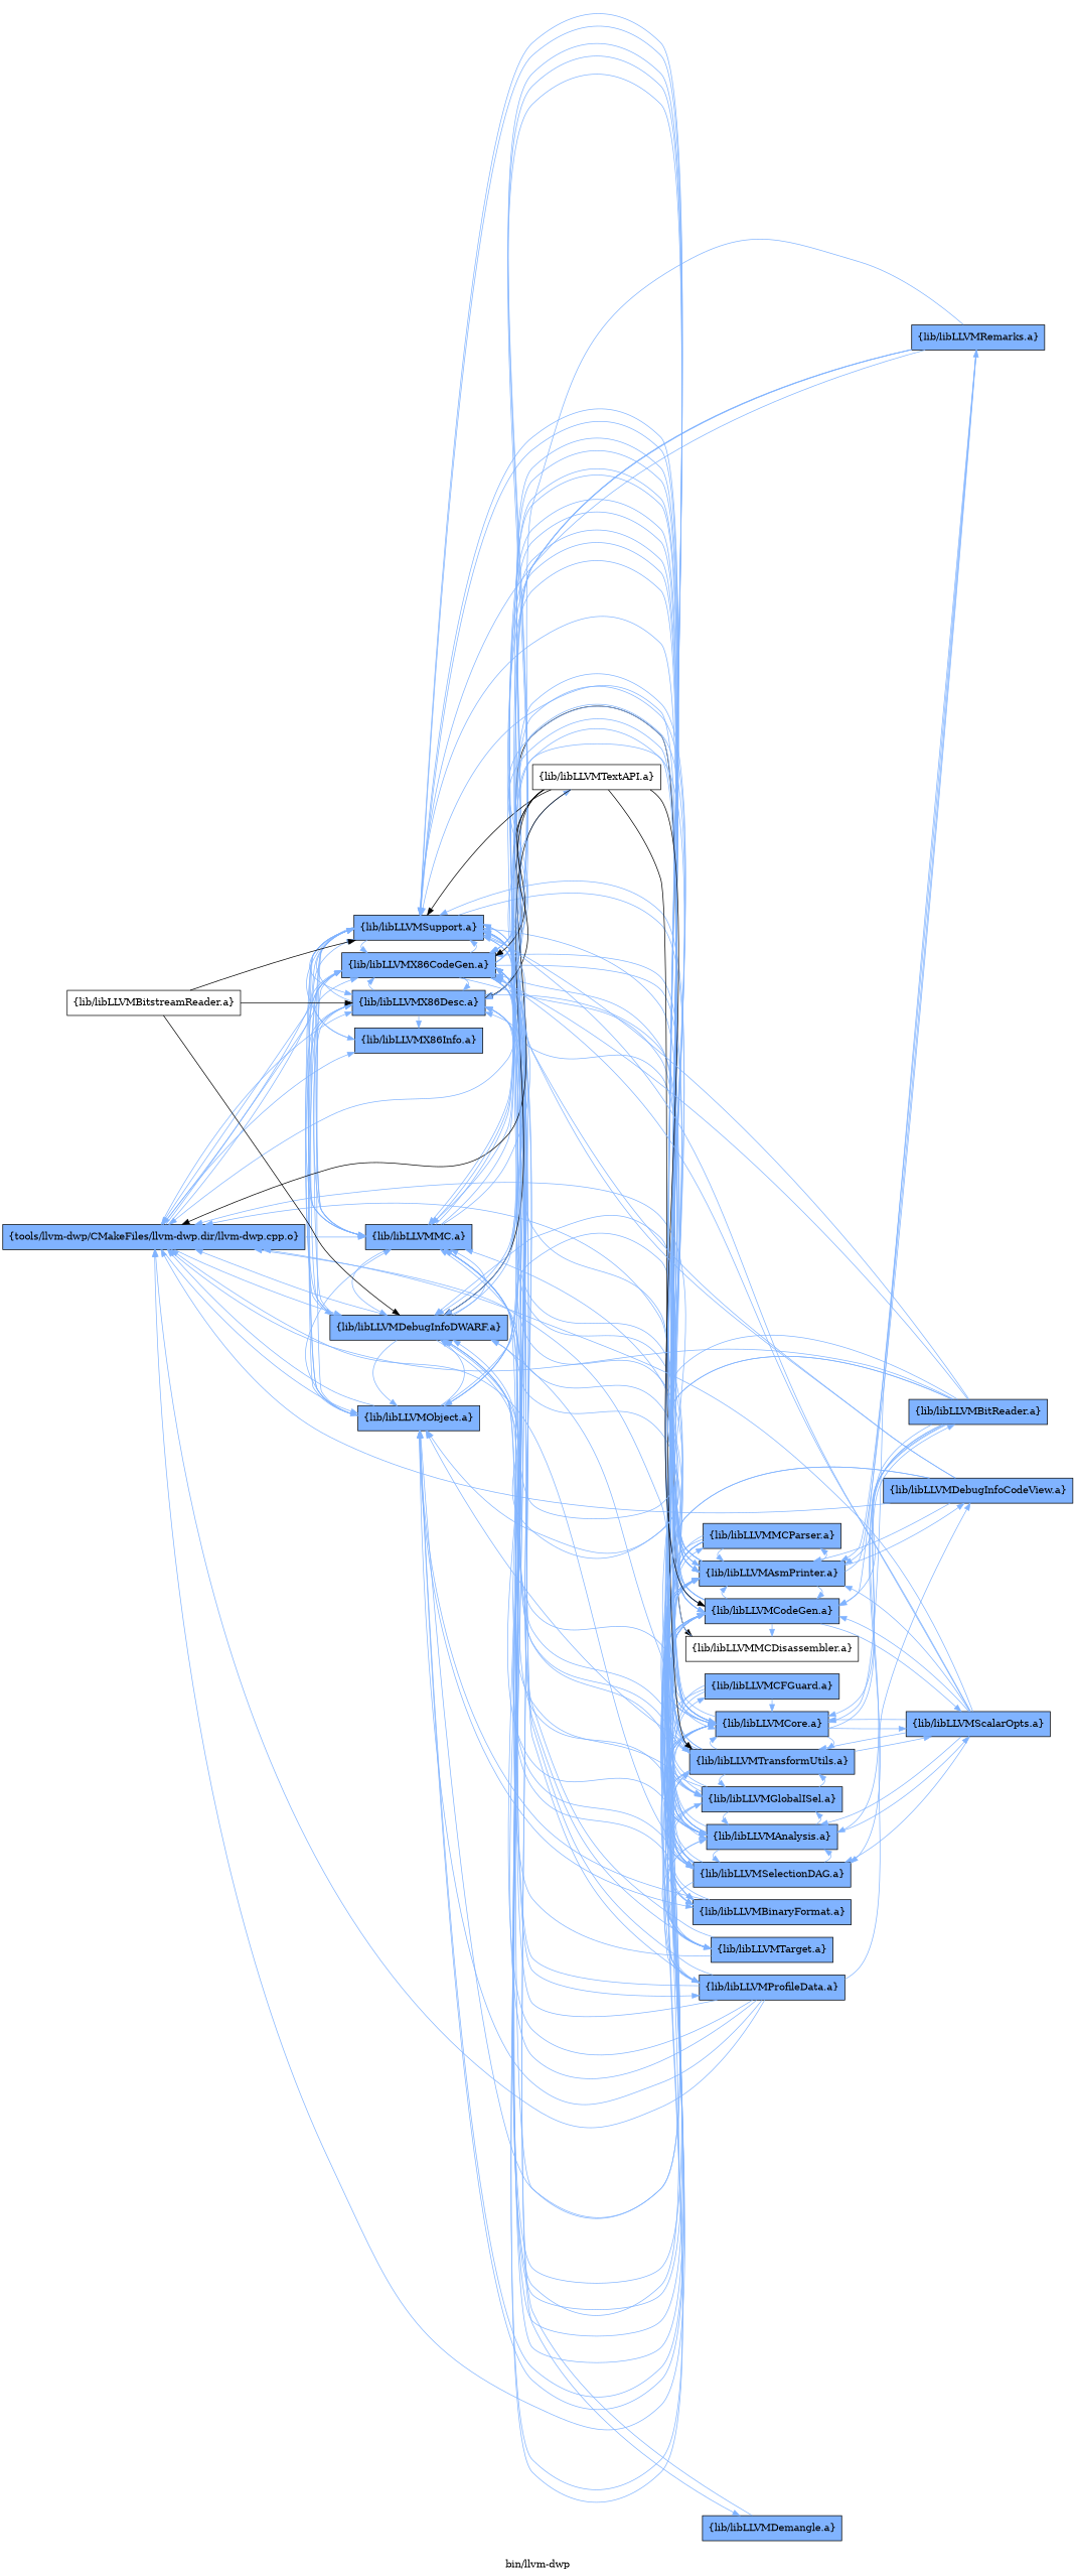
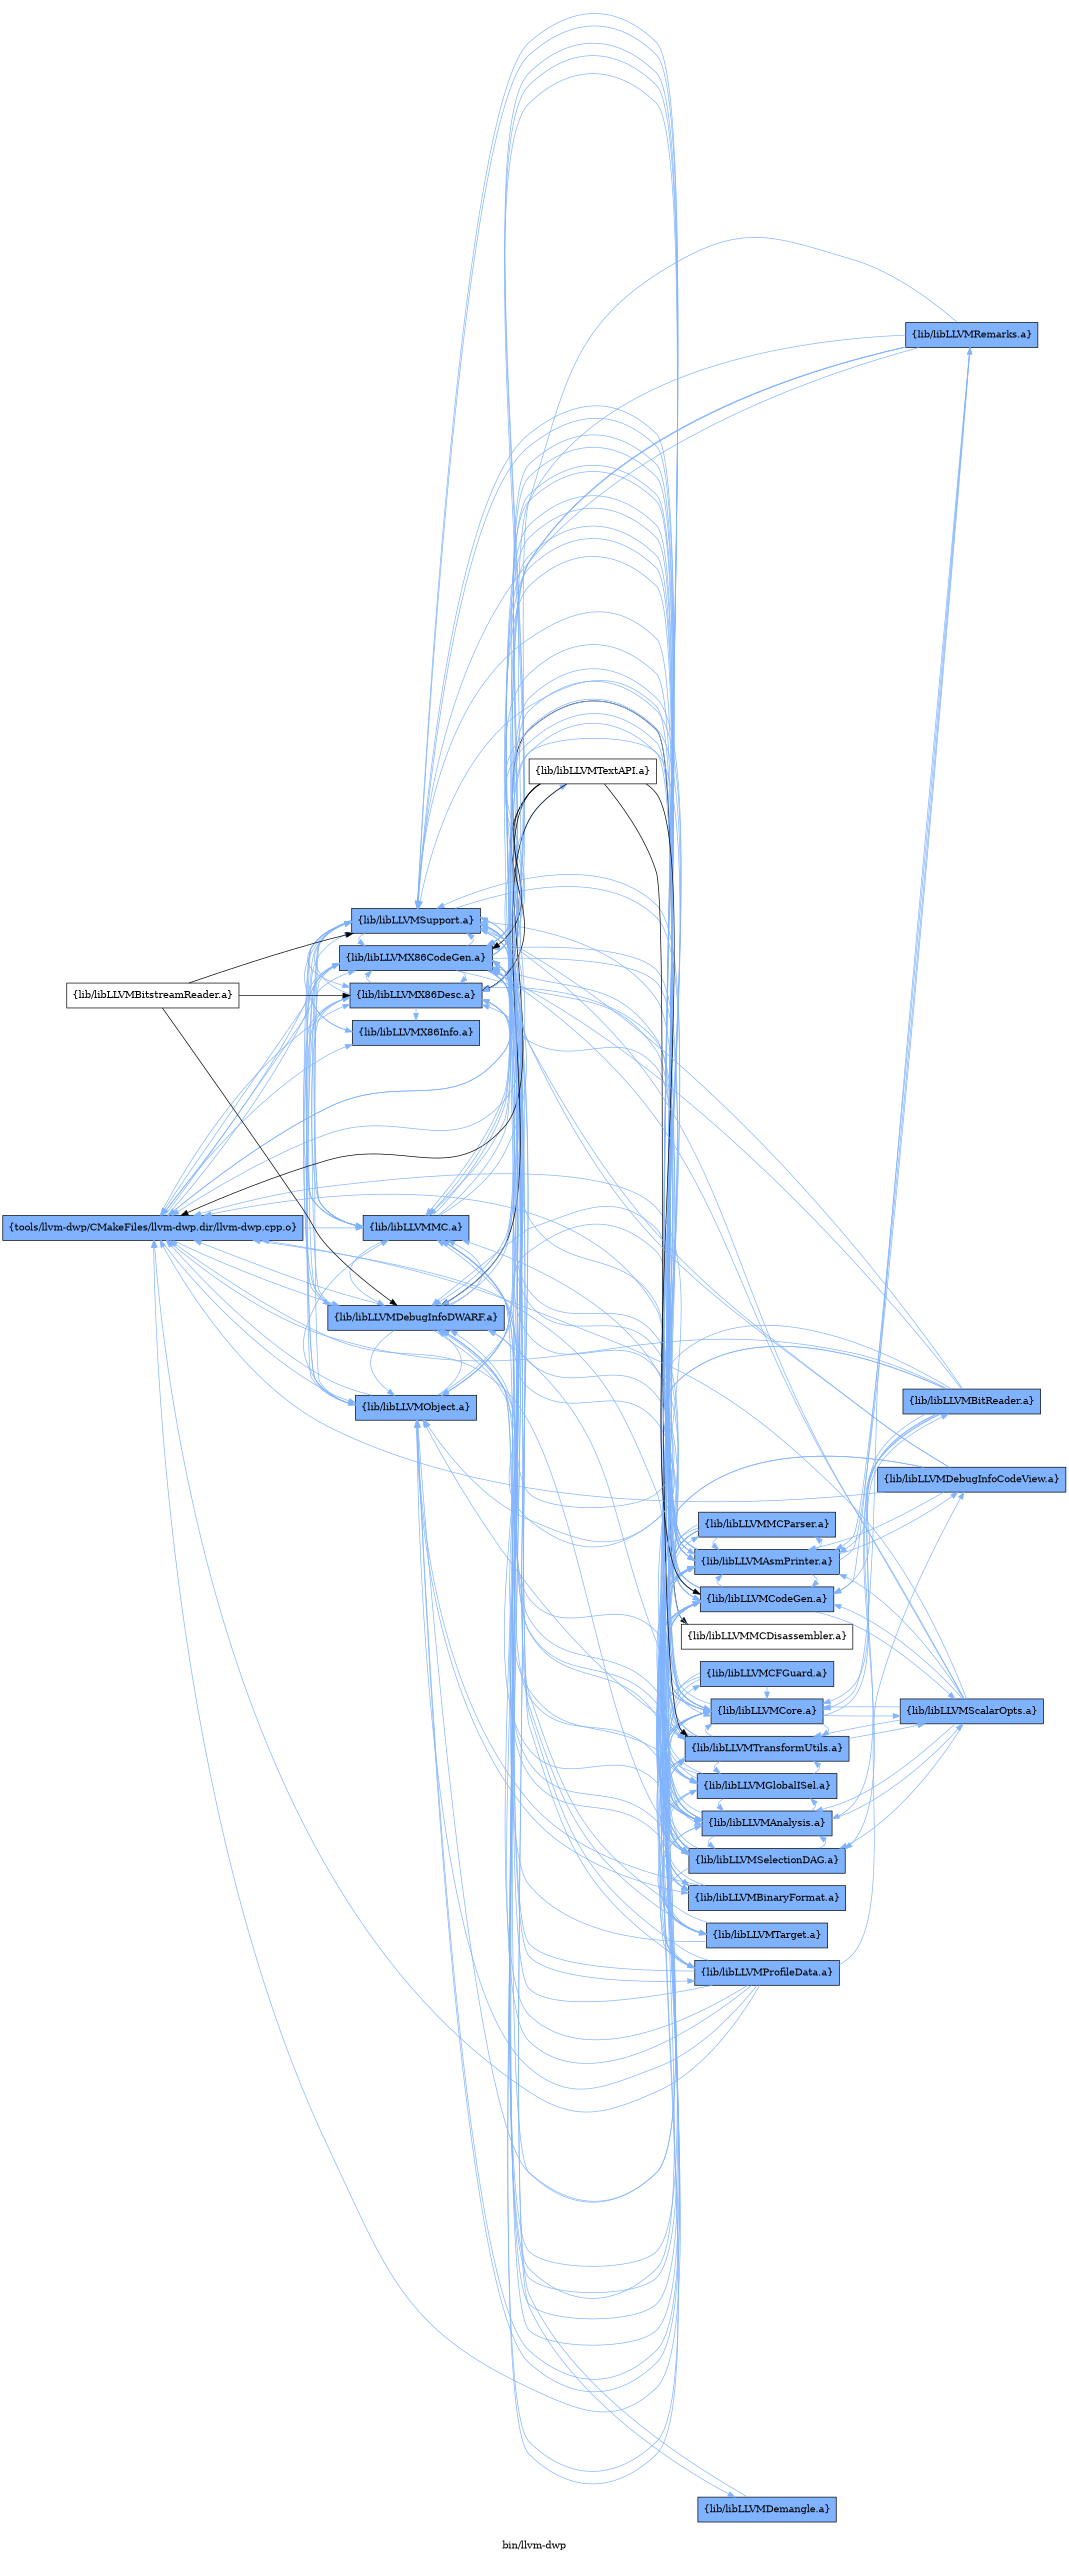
  digraph {
    label="bin/llvm-dwp"
    rankdir=LR
    node [fillcolor="0.600000 0.5 1" group=1 shape=box style=filled]
    edge [color="0.600000 0.5 1"]
    n1 [label="{tools/llvm-dwp/CMakeFiles/llvm-dwp.dir/llvm-dwp.cpp.o}"]
    n2 [label="{lib/libLLVMX86CodeGen.a}"]
    n3 [label="{lib/libLLVMX86Desc.a}"]
    n4 [label="{lib/libLLVMX86Info.a}"]
    n5 [label="{lib/libLLVMObject.a}"]
    n6 [label="{lib/libLLVMDebugInfoDWARF.a}"]
    n7 [label="{lib/libLLVMMC.a}"]
    n8 [label="{lib/libLLVMSupport.a}"]
    n9 [label="{lib/libLLVMAsmPrinter.a}"]
    n10 [label="{lib/libLLVMCodeGen.a}"]
    n11 [label="{lib/libLLVMCore.a}"]
    n12 [label="{lib/libLLVMTarget.a}"]
    n13 [label="{lib/libLLVMSelectionDAG.a}"]
    n14 [label="{lib/libLLVMAnalysis.a}"]
    n15 [label="{lib/libLLVMGlobalISel.a}"]
    n16 [label="{lib/libLLVMCFGuard.a}"]
    n17 [label="{lib/libLLVMProfileData.a}"]
    n18 [label="{lib/libLLVMTransformUtils.a}"]
    n19 [group=0 label="{lib/libLLVMMCDisassembler.a}" fillcolor="" style=""]
    n20 [label="{lib/libLLVMBinaryFormat.a}"]
    n21 [label="{lib/libLLVMMCParser.a}"]
    n22 [label="{lib/libLLVMDemangle.a}"]
    n23 [group=0 label="{lib/libLLVMTextAPI.a}" fillcolor="" style=""]
    n24 [label="{lib/libLLVMRemarks.a}"]
    n25 [label="{lib/libLLVMDebugInfoCodeView.a}"]
    n26 [label="{lib/libLLVMScalarOpts.a}"]
    n27 [label="{lib/libLLVMBitReader.a}"]
    n28 [group=0 label="{lib/libLLVMBitstreamReader.a}" fillcolor="" style=""]
    subgraph sub_1 {
      rank=same
      n1
    }
    subgraph sub_2 {
      rank=same
      n2
      n3
      n4
      n5
      n6
      n7
      n8
    }
    subgraph sub_3 {
      rank=same
      n9
      n10
      n11
      n12
      n13
      n14
      n15
      n16
      n17
      n18
      n19
      n20
      n21
      n22
    }
    n1 -> n2
    n1 -> n3
    n1 -> n4
    n1 -> n5
    n1 -> n6
    n1 -> n7
    n1 -> n8
    n2 -> n1
    n2 -> n3
    n2 -> n4
    n2 -> n7
    n2 -> n8
    n2 -> n9
    n2 -> n10
    n2 -> n11
    n2 -> n12
    n2 -> n13
    n2 -> n14
    n2 -> n15
    n2 -> n16
    n2 -> n17
    n2 -> n18
    n3 -> n2
    n3 -> n4
    n3 -> n7
    n3 -> n8
    n3 -> n19 [color=""]
    n3 -> n20
    n4 -> n8
    n5 -> n1
    n5 -> n2
    n5 -> n3
    n5 -> n6
    n5 -> n7
    n5 -> n8
    n5 -> n9
    n5 -> n11
    n5 -> n20
    n5 -> n21
    n6 -> n1
    n6 -> n2
    n6 -> n3
    n6 -> n5
    n6 -> n7
    n6 -> n8
    n6 -> n9
    n6 -> n20
    n7 -> n2
    n7 -> n3
    n7 -> n6
    n7 -> n8
    n7 -> n9
    n7 -> n10
    n7 -> n20
    n7 -> n23
    n8 -> n1
    n8 -> n2
    n8 -> n3
    n8 -> n5
    n8 -> n6
    n8 -> n7
    n8 -> n9
    n8 -> n10
    n8 -> n17
    n8 -> n18
    n8 -> n22
    n9 -> n1
    n9 -> n2
    n9 -> n3
    n9 -> n6
    n9 -> n7
    n9 -> n8
    n9 -> n10
    n9 -> n11
    n9 -> n12
    n9 -> n14
    n9 -> n20
    n9 -> n21
    n9 -> n24
    n9 -> n25
-   n10 -> n19
+   n10 -> n1
    n10 -> n2
    n10 -> n3
    n10 -> n5
    n10 -> n6
    n10 -> n7
    n10 -> n8
    n10 -> n9
    n10 -> n11
    n10 -> n12
    n10 -> n13
    n10 -> n14
    n10 -> n15
    n10 -> n17
    n10 -> n18
    n10 -> n26
    n11 -> n1
    n11 -> n2
    n11 -> n3
    n11 -> n6
    n11 -> n8
    n11 -> n9
    n11 -> n10
    n11 -> n13
    n11 -> n14
    n11 -> n18
    n11 -> n20
    n11 -> n26
    n11 -> n27
    n12 -> n2
    n12 -> n7
    n12 -> n9
    n12 -> n11
    n12 -> n14
    n13 -> n1
    n13 -> n2
    n13 -> n3
    n13 -> n6
    n13 -> n7
    n13 -> n8
    n13 -> n9
    n13 -> n10
    n13 -> n11
    n13 -> n12
    n13 -> n14
    n13 -> n15
    n13 -> n18
    n14 -> n1
    n14 -> n2
    n14 -> n3
    n14 -> n7
    n14 -> n8
    n14 -> n9
    n14 -> n10
    n14 -> n11
    n14 -> n13
    n14 -> n15
    n14 -> n17
    n14 -> n18
    n14 -> n26
    n15 -> n2
    n15 -> n7
    n15 -> n8
    n15 -> n9
    n15 -> n10
    n15 -> n11
    n15 -> n12
    n15 -> n13
    n15 -> n14
    n15 -> n18
    n16 -> n2
    n16 -> n8
    n16 -> n11
    n16 -> n18
    n17 -> n1
    n17 -> n2
    n17 -> n3
    n17 -> n5
    n17 -> n6
    n17 -> n7
    n17 -> n8
    n17 -> n9
    n17 -> n10
    n17 -> n11
    n17 -> n25
    n18 -> n1
    n18 -> n2
    n18 -> n3
    n18 -> n5
    n18 -> n6
    n18 -> n8
    n18 -> n9
    n18 -> n10
    n18 -> n11
    n18 -> n13
    n18 -> n14
    n18 -> n15
    n18 -> n26
    n19 -> n8
    n20 -> n5
    n20 -> n6
    n20 -> n8
    n21 -> n1
    n21 -> n2
    n21 -> n5
    n21 -> n6
    n21 -> n7
    n21 -> n8
    n21 -> n9
    n21 -> n14
    n22 -> n8
    n23 -> n1 [color=""]
    n23 -> n2 [color=""]
    n23 -> n3 [color=""]
    n23 -> n6 [color=""]
-   n23 -> n8 [color=""]
    n23 -> n10 [color=""]
    n23 -> n18 [color=""]
+   n24 -> n1
    n24 -> n3
    n24 -> n5
    n24 -> n6
    n24 -> n7
    n24 -> n8
    n24 -> n9
    n24 -> n10
    n24 -> n11
    n25 -> n1
    n25 -> n2
    n25 -> n5
    n25 -> n6
    n25 -> n8
    n25 -> n9
    n26 -> n1
    n26 -> n2
    n26 -> n8
    n26 -> n9
    n26 -> n10
    n26 -> n11
    n26 -> n13
    n26 -> n14
    n26 -> n18
    n27 -> n1
    n27 -> n2
    n27 -> n3
    n27 -> n5
    n27 -> n6
    n27 -> n8
    n27 -> n9
    n27 -> n10
    n27 -> n11
    n27 -> n13
    n27 -> n14
    n28 -> n3 [color=""]
    n28 -> n6 [color=""]
    n28 -> n8 [color=""]
  }
